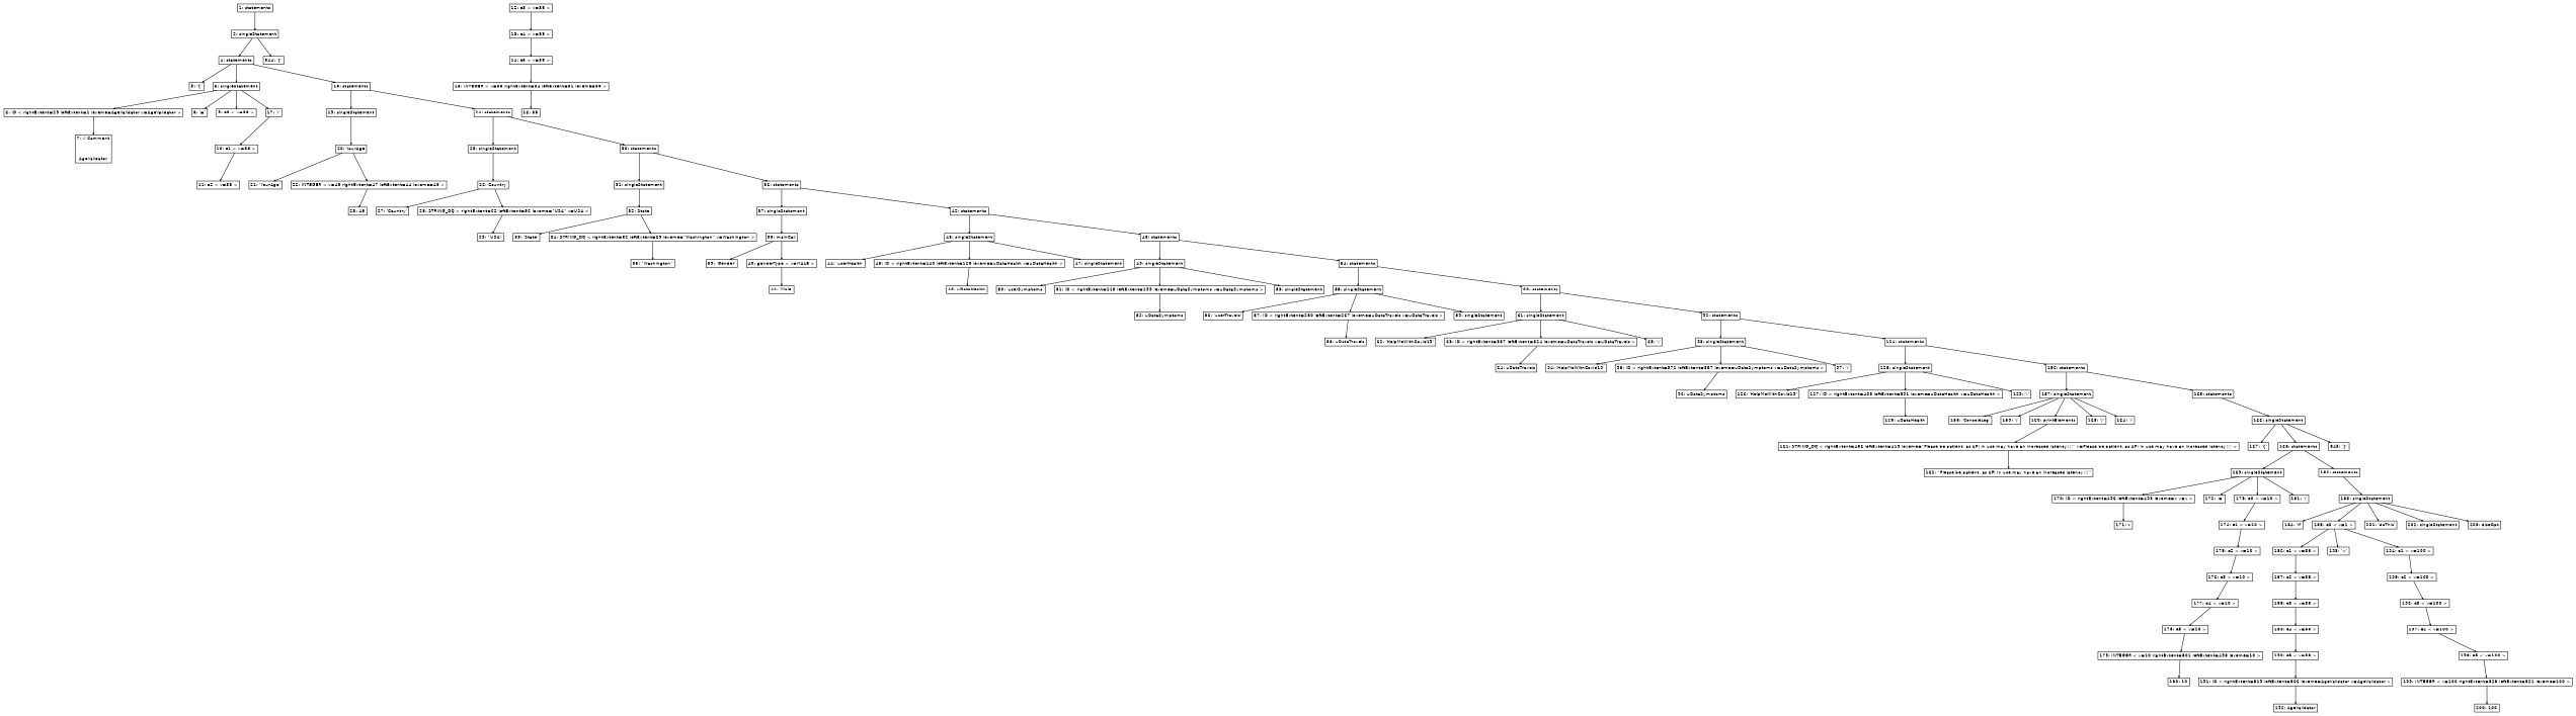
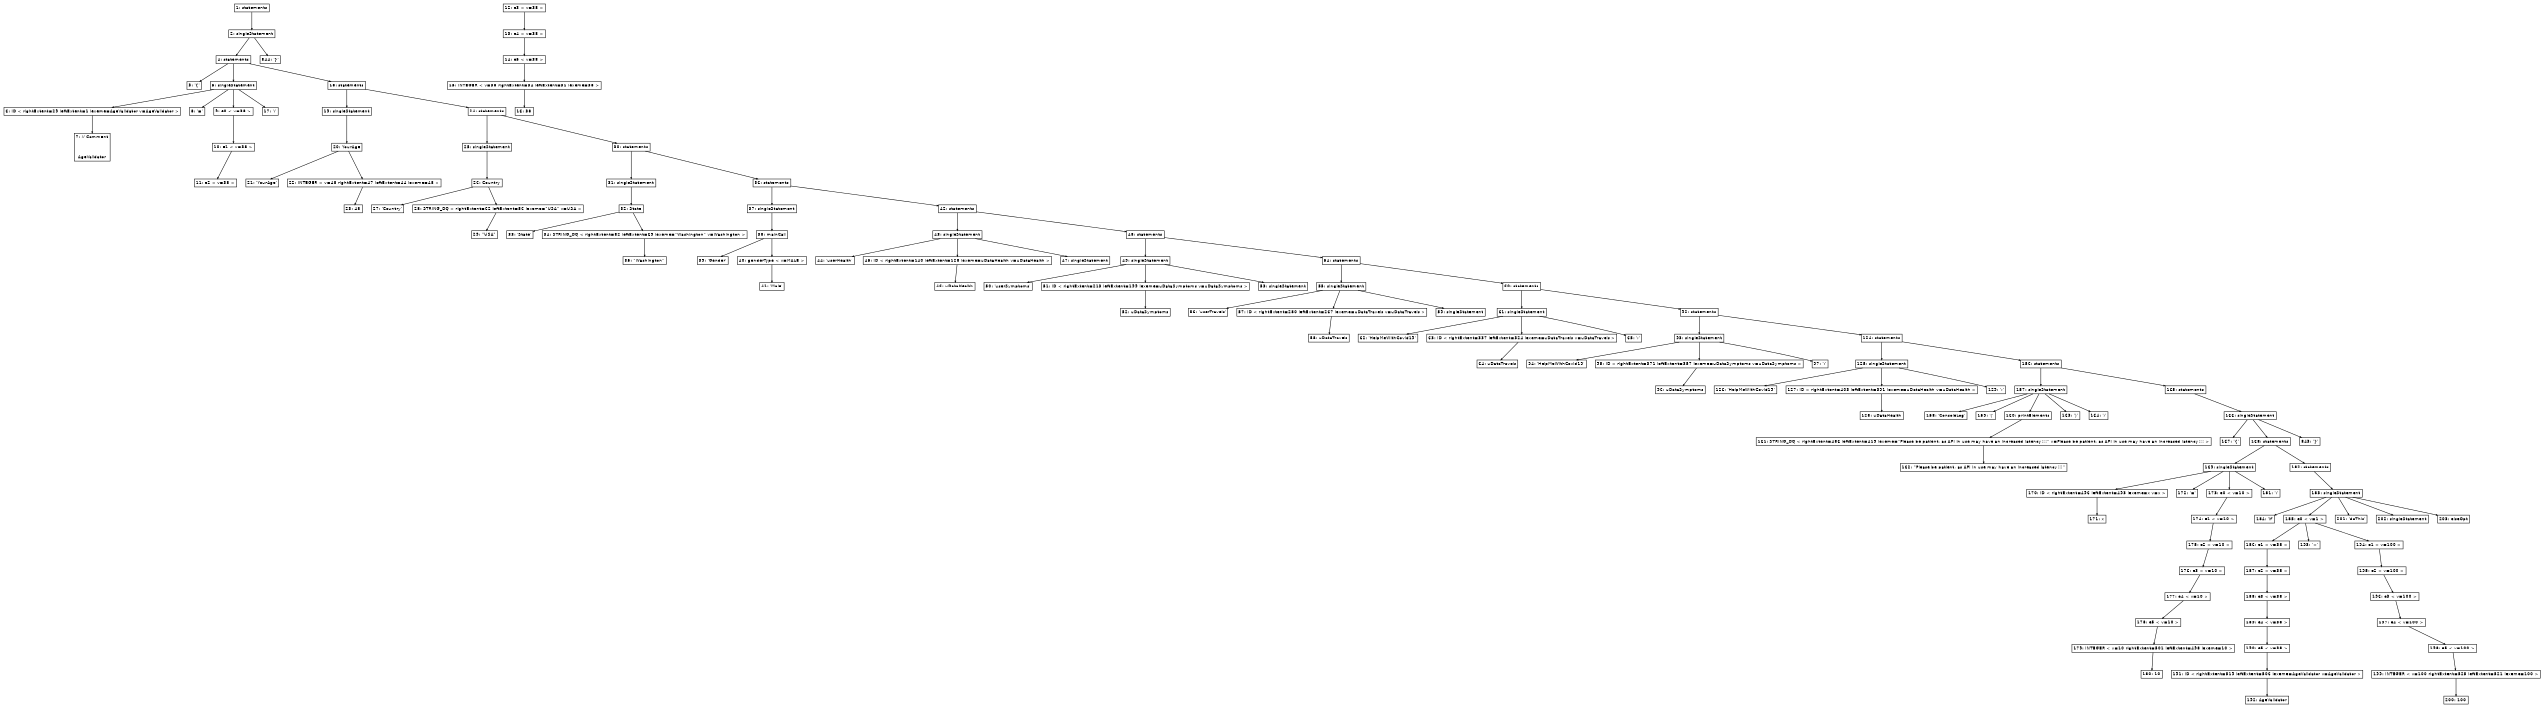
  digraph {
    ordering=out
    node [fontname=Helvetica fontsize=9 margin=0.04 shape=box]
    edge [arrowsize=0.3]
    n1 [height=0 label="1: statements" width=0]
    n2 [height=0 label="2: singleStatement" width=0]
    n3 [height=0 label="4: statements" width=0]
    n4 [height=0 label="844: '}'" width=0]
    n5 [height=0 label="3: '{'" width=0]
    n6 [height=0 label="5: singleStatement" width=0]
    n7 [height=0 label="18: statements" width=0]
    n8 [height=0 label="6: ID < rightExtent=29 leftExtent=1 lexeme=AgeValidator v=AgeValidator >" width=0]
    n9 [height=0 label="8: '='" width=0]
    n10 [height=0 label="9: e0 < v=38 >" width=0]
    n11 [height=0 label="17: ';'" width=0]
    n12 [height=0 label="19: singleStatement" width=0]
    n13 [height=0 label="24: statements" width=0]
    n14 [height=0 label="7: // Comment\r\n\r\nAgeValidator" width=0]
    n15 [height=0 label="10: e1 < v=38 >" width=0]
    n16 [height=0 label="11: e2 < v=38 >" width=0]
    n17 [height=0 label="12: e3 < v=38 >" width=0]
    n18 [height=0 label="13: e4 < v=38 >" width=0]
    n19 [height=0 label="14: e5 < v=38 >" width=0]
    n20 [height=0 label="15: INTEGER < v=38 rightExtent=34 leftExtent=31 lexeme=38 >" width=0]
    n21 [height=0 label="16: 38" width=0]
    n22 [height=0 label="20: YourAge" width=0]
    n23 [height=0 label="25: singleStatement" width=0]
    n24 [height=0 label="30: statements" width=0]
    n25 [height=0 label="21: 'YourAge'" width=0]
    n26 [height=0 label="22: INTEGER < v=48 rightExtent=47 leftExtent=44 lexeme=48 >" width=0]
    n27 [height=0 label="23: 48" width=0]
    n28 [height=0 label="26: Country" width=0]
    n29 [height=0 label="31: singleStatement" width=0]
    n30 [height=0 label="36: statements" width=0]
    n31 [height=0 label="27: 'Country'" width=0]
    n32 [height=0 label="28: STRING_DQ < rightExtent=62 leftExtent=56 lexeme=\"USA\" v=USA >" width=0]
    n33 [height=0 label="29: \"USA\"" width=0]
    n34 [height=0 label="32: State" width=0]
    n35 [height=0 label="37: singleStatement" width=0]
    n36 [height=0 label="42: statements" width=0]
    n37 [height=0 label="33: 'State'" width=0]
    n38 [height=0 label="34: STRING_DQ < rightExtent=82 leftExtent=69 lexeme=\"Washington\" v=Washington >" width=0]
    n39 [height=0 label="35: \"Washington\"" width=0]
    n40 [height=0 label="38: mainCall" width=0]
    n41 [height=0 label="43: singleStatement" width=0]
    n42 [height=0 label="48: statements" width=0]
    n43 [height=0 label="39: 'Gender'" width=0]
    n44 [height=0 label="40: genderType < v=MALE >" width=0]
    n45 [height=0 label="41: 'Male'" width=0]
    n46 [height=0 label="44: 'userHealth'" width=0]
    n47 [height=0 label="45: ID < rightExtent=140 leftExtent=128 lexeme=uDataHealth v=uDataHealth >" width=0]
    n48 [height=0 label="47: singleStatement" width=0]
    n49 [height=0 label="49: singleStatement" width=0]
    n50 [height=0 label="54: statements" width=0]
    n51 [height=0 label="46: uDataHealth" width=0]
    n52 [height=0 label="50: 'userSymptoms'" width=0]
    n53 [height=0 label="51: ID < rightExtent=213 leftExtent=199 lexeme=uDataSymptoms v=uDataSymptoms >" width=0]
    n54 [height=0 label="53: singleStatement" width=0]
    n55 [height=0 label="55: singleStatement" width=0]
    n56 [height=0 label="60: statements" width=0]
    n57 [height=0 label="52: uDataSymptoms" width=0]
    n58 [height=0 label="56: 'userTravels'" width=0]
    n59 [height=0 label="57: ID < rightExtent=280 leftExtent=267 lexeme=uDataTravels v=uDataTravels >" width=0]
    n60 [height=0 label="59: singleStatement" width=0]
    n61 [height=0 label="61: singleStatement" width=0]
    n62 [height=0 label="92: statements" width=0]
    n63 [height=0 label="58: uDataTravels" width=0]
    n64 [height=0 label="62: 'HelpMeWithCovid19'" width=0]
    n65 [height=0 label="63: ID < rightExtent=337 leftExtent=324 lexeme=uDataTravels v=uDataTravels >" width=0]
    n66 [height=0 label="65: ';'" width=0]
    n67 [height=0 label="93: singleStatement" width=0]
    n68 [height=0 label="124: statements" width=0]
    n69 [height=0 label="64: uDataTravels" width=0]
    n70 [height=0 label="94: 'HelpMeWithCovid19'" width=0]
    n71 [height=0 label="95: ID < rightExtent=371 leftExtent=357 lexeme=uDataSymptoms v=uDataSymptoms >" width=0]
    n72 [height=0 label="97: ';'" width=0]
    n73 [height=0 label="125: singleStatement" width=0]
    n74 [height=0 label="156: statements" width=0]
    n75 [height=0 label="96: uDataSymptoms" width=0]
    n76 [height=0 label="126: 'HelpMeWithCovid19'" width=0]
    n77 [height=0 label="127: ID < rightExtent=403 leftExtent=391 lexeme=uDataHealth v=uDataHealth >" width=0]
    n78 [height=0 label="129: ';'" width=0]
    n79 [height=0 label="157: singleStatement" width=0]
    n80 [height=0 label="165: statements" width=0]
    n81 [height=0 label="128: uDataHealth" width=0]
    n82 [height=0 label="158: 'ConsoleLog'" width=0]
    n83 [height=0 label="159: '('" width=0]
    n84 [height=0 label="160: printElements" width=0]
    n85 [height=0 label="163: ')'" width=0]
    n86 [height=0 label="164: ';'" width=0]
    n87 [height=0 label="166: singleStatement" width=0]
    n88 [height=0 label="161: STRING_DQ < rightExtent=486 leftExtent=419 lexeme=\"Please be patient, as API in use may have an increased latency!!!\" v=Please be patient, as API in use may have an increased latency!!! >" width=0]
    n89 [height=0 label="162: \"Please be patient, as API in use may have an increased latency!!!\"" width=0]
    n90 [height=0 label="167: '{'" width=0]
    n91 [height=0 label="168: statements" width=0]
    n92 [height=0 label="843: '}'" width=0]
    n93 [height=0 label="169: singleStatement" width=0]
    n94 [height=0 label="182: statements" width=0]
    n95 [height=0 label="170: ID < rightExtent=496 leftExtent=493 lexeme=x v=x >" width=0]
    n96 [height=0 label="172: '='" width=0]
    n97 [height=0 label="173: e0 < v=10 >" width=0]
    n98 [height=0 label="181: ';'" width=0]
    n99 [height=0 label="183: singleStatement" width=0]
    n100 [height=0 label="171: x" width=0]
    n101 [height=0 label="174: e1 < v=10 >" width=0]
    n102 [height=0 label="175: e2 < v=10 >" width=0]
    n103 [height=0 label="176: e3 < v=10 >" width=0]
    n104 [height=0 label="177: e4 < v=10 >" width=0]
    n105 [height=0 label="178: e5 < v=10 >" width=0]
    n106 [height=0 label="179: INTEGER < v=10 rightExtent=501 leftExtent=498 lexeme=10 >" width=0]
    n107 [height=0 label="180: 10" width=0]
    n108 [height=0 label="184: 'if'" width=0]
    n109 [height=0 label="185: e0 < v=1 >" width=0]
    n110 [height=0 label="201: 'doThis'" width=0]
    n111 [height=0 label="202: singleStatement" width=0]
    n112 [height=0 label="203: elseOpt" width=0]
    n113 [height=0 label="186: e1 < v=38 >" width=0]
    n114 [height=0 label="193: '<'" width=0]
    n115 [height=0 label="194: e1 < v=100 >" width=0]
    n116 [height=0 label="187: e2 < v=38 >" width=0]
    n117 [height=0 label="195: e2 < v=100 >" width=0]
    n118 [height=0 label="188: e3 < v=38 >" width=0]
    n119 [height=0 label="189: e4 < v=38 >" width=0]
    n120 [height=0 label="190: e5 < v=38 >" width=0]
    n121 [height=0 label="191: ID < rightExtent=519 leftExtent=506 lexeme=AgeValidator v=AgeValidator >" width=0]
    n122 [height=0 label="192: AgeValidator" width=0]
    n123 [height=0 label="196: e3 < v=100 >" width=0]
    n124 [height=0 label="197: e4 < v=100 >" width=0]
    n125 [height=0 label="198: e5 < v=100 >" width=0]
    n126 [height=0 label="199: INTEGER < v=100 rightExtent=525 leftExtent=521 lexeme=100 >" width=0]
    n127 [height=0 label="200: 100" width=0]
    n1 -> n2
    n2 -> n3
    n2 -> n4
    n3 -> n5
    n3 -> n6
    n3 -> n7
    n6 -> n8
    n6 -> n9
    n6 -> n10
    n6 -> n11
    n7 -> n12
    n7 -> n13
    n8 -> n14
-   n11 -> n15
+   n10 -> n15
    n12 -> n22
    n13 -> n23
    n13 -> n24
    n15 -> n16
    n17 -> n18
    n18 -> n19
    n19 -> n20
    n20 -> n21
    n22 -> n25
    n22 -> n26
    n23 -> n28
    n24 -> n29
    n24 -> n30
    n26 -> n27
    n28 -> n31
    n28 -> n32
    n29 -> n34
    n30 -> n35
    n30 -> n36
    n32 -> n33
    n34 -> n37
    n34 -> n38
    n35 -> n40
    n36 -> n41
    n36 -> n42
    n38 -> n39
    n40 -> n43
    n40 -> n44
    n41 -> n46
    n41 -> n47
    n41 -> n48
    n42 -> n49
    n42 -> n50
    n44 -> n45
    n47 -> n51
    n49 -> n52
    n49 -> n53
    n49 -> n54
    n50 -> n55
    n50 -> n56
    n53 -> n57
    n55 -> n58
    n55 -> n59
    n55 -> n60
    n56 -> n61
    n56 -> n62
    n59 -> n63
    n61 -> n64
    n61 -> n65
    n61 -> n66
    n62 -> n67
    n62 -> n68
    n65 -> n69
    n67 -> n70
    n67 -> n71
    n67 -> n72
    n68 -> n73
    n68 -> n74
    n71 -> n75
    n73 -> n76
    n73 -> n77
    n73 -> n78
    n74 -> n79
    n74 -> n80
    n77 -> n81
    n79 -> n82
    n79 -> n83
    n79 -> n84
    n79 -> n85
    n79 -> n86
    n80 -> n87
    n84 -> n88
    n87 -> n90
    n87 -> n91
    n87 -> n92
    n88 -> n89
    n91 -> n93
    n91 -> n94
    n93 -> n95
    n93 -> n96
    n93 -> n97
    n93 -> n98
    n94 -> n99
    n95 -> n100
    n97 -> n101
    n99 -> n108
    n99 -> n109
    n99 -> n110
    n99 -> n111
    n99 -> n112
    n101 -> n102
    n102 -> n103
    n103 -> n104
    n104 -> n105
    n105 -> n106
    n106 -> n107
    n109 -> n113
    n109 -> n114
    n109 -> n115
    n113 -> n116
    n115 -> n117
    n116 -> n118
    n117 -> n123
    n118 -> n119
    n119 -> n120
    n120 -> n121
    n121 -> n122
    n123 -> n124
    n124 -> n125
    n125 -> n126
    n126 -> n127
  }
